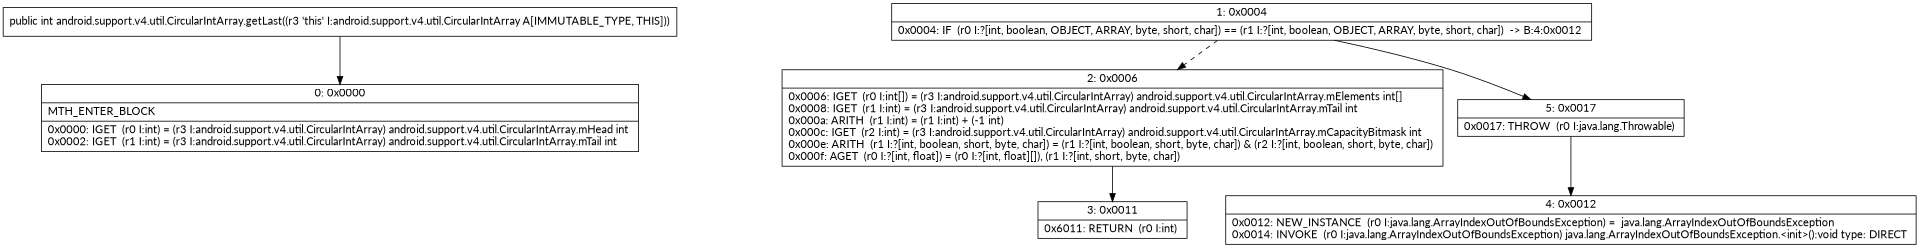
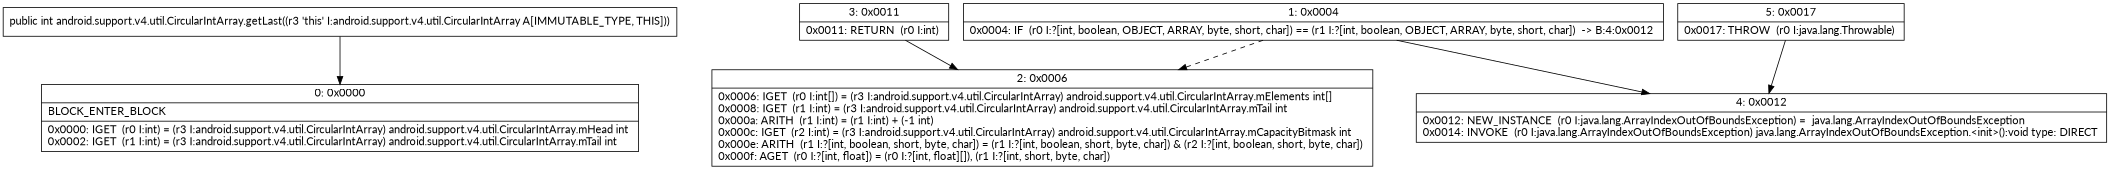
  digraph {
    fontname=Lato
    node [fontname=Lato shape=record]
    edge [fontname=Lato]
-   n1 [label="{0\:\ 0x0000|MTH_ENTER_BLOCK\l|0x0000: IGET  (r0 I:int) = (r3 I:android.support.v4.util.CircularIntArray) android.support.v4.util.CircularIntArray.mHead int \l0x0002: IGET  (r1 I:int) = (r3 I:android.support.v4.util.CircularIntArray) android.support.v4.util.CircularIntArray.mTail int \l}"]
+   n1 [label="{0\:\ 0x0000|BLOCK_ENTER_BLOCK\l|0x0000: IGET  (r0 I:int) = (r3 I:android.support.v4.util.CircularIntArray) android.support.v4.util.CircularIntArray.mHead int \l0x0002: IGET  (r1 I:int) = (r3 I:android.support.v4.util.CircularIntArray) android.support.v4.util.CircularIntArray.mTail int \l}"]
    n2 [label="{1\:\ 0x0004|0x0004: IF  (r0 I:?[int, boolean, OBJECT, ARRAY, byte, short, char]) == (r1 I:?[int, boolean, OBJECT, ARRAY, byte, short, char])  \-\> B:4:0x0012 \l}"]
    n3 [label="{2\:\ 0x0006|0x0006: IGET  (r0 I:int[]) = (r3 I:android.support.v4.util.CircularIntArray) android.support.v4.util.CircularIntArray.mElements int[] \l0x0008: IGET  (r1 I:int) = (r3 I:android.support.v4.util.CircularIntArray) android.support.v4.util.CircularIntArray.mTail int \l0x000a: ARITH  (r1 I:int) = (r1 I:int) + (\-1 int) \l0x000c: IGET  (r2 I:int) = (r3 I:android.support.v4.util.CircularIntArray) android.support.v4.util.CircularIntArray.mCapacityBitmask int \l0x000e: ARITH  (r1 I:?[int, boolean, short, byte, char]) = (r1 I:?[int, boolean, short, byte, char]) & (r2 I:?[int, boolean, short, byte, char]) \l0x000f: AGET  (r0 I:?[int, float]) = (r0 I:?[int, float][]), (r1 I:?[int, short, byte, char]) \l}"]
    n4 [label="{4\:\ 0x0012|0x0012: NEW_INSTANCE  (r0 I:java.lang.ArrayIndexOutOfBoundsException) =  java.lang.ArrayIndexOutOfBoundsException \l0x0014: INVOKE  (r0 I:java.lang.ArrayIndexOutOfBoundsException) java.lang.ArrayIndexOutOfBoundsException.\<init\>():void type: DIRECT \l}"]
-   n5 [label="{3\:\ 0x0011|0x6011: RETURN  (r0 I:int) \l}"]
+   n5 [label="{3\:\ 0x0011|0x0011: RETURN  (r0 I:int) \l}"]
    n6 [label="{5\:\ 0x0017|0x0017: THROW  (r0 I:java.lang.Throwable) \l}"]
    n7 [label="{public int android.support.v4.util.CircularIntArray.getLast((r3 'this' I:android.support.v4.util.CircularIntArray A[IMMUTABLE_TYPE, THIS])) }"]
    n2 -> n3 [style=dashed]
-   n2 -> n6
-   n3 -> n5
+   n2 -> n4
+   n5 -> n3
    n6 -> n4
    n7 -> n1
  }
